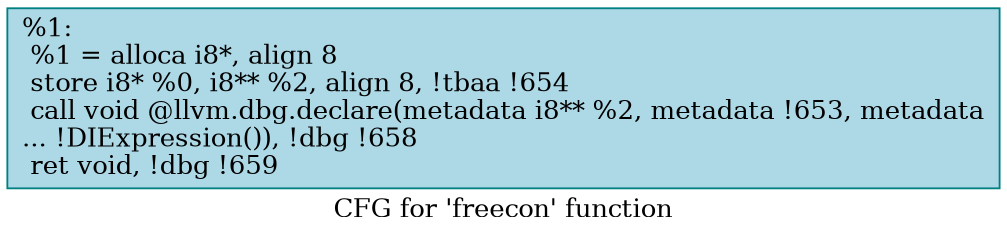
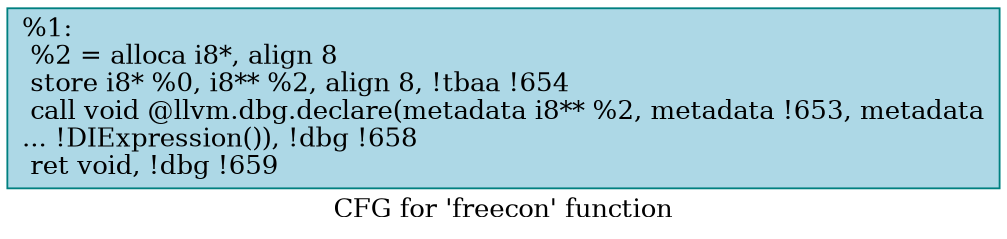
  digraph {
    label="CFG for 'freecon' function"
-   n1 [color=teal fillcolor=lightblue label="{%1:\l  %1 = alloca i8*, align 8\l  store i8* %0, i8** %2, align 8, !tbaa !654\l  call void @llvm.dbg.declare(metadata i8** %2, metadata !653, metadata\l... !DIExpression()), !dbg !658\l  ret void, !dbg !659\l}" shape=record style=filled]
+   n1 [color=teal fillcolor=lightblue label="{%1:\l  %2 = alloca i8*, align 8\l  store i8* %0, i8** %2, align 8, !tbaa !654\l  call void @llvm.dbg.declare(metadata i8** %2, metadata !653, metadata\l... !DIExpression()), !dbg !658\l  ret void, !dbg !659\l}" shape=record style=filled]
  }
